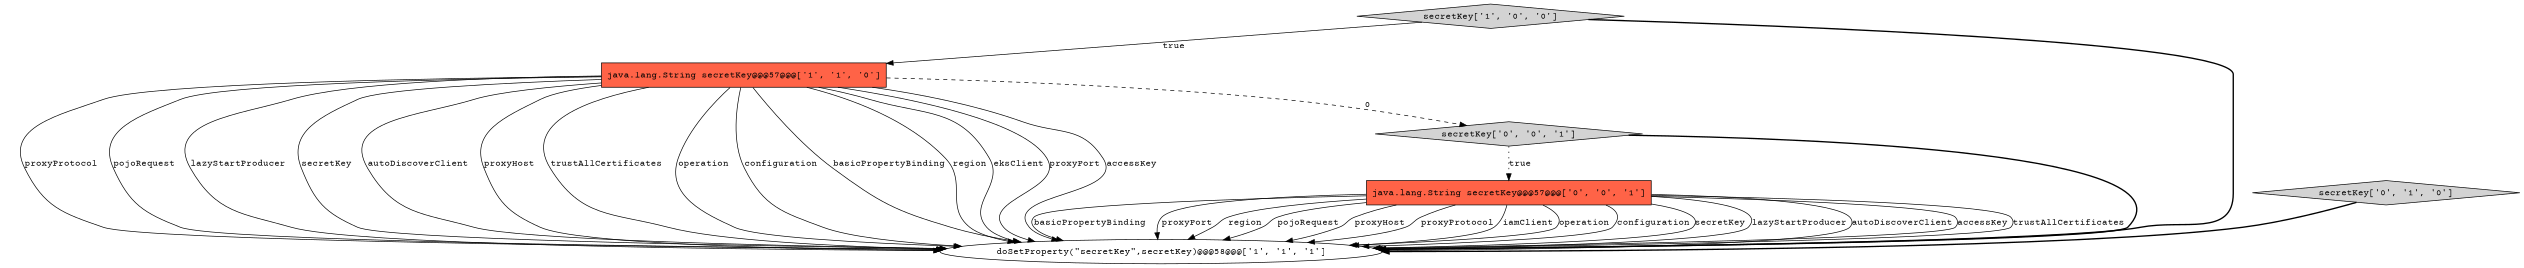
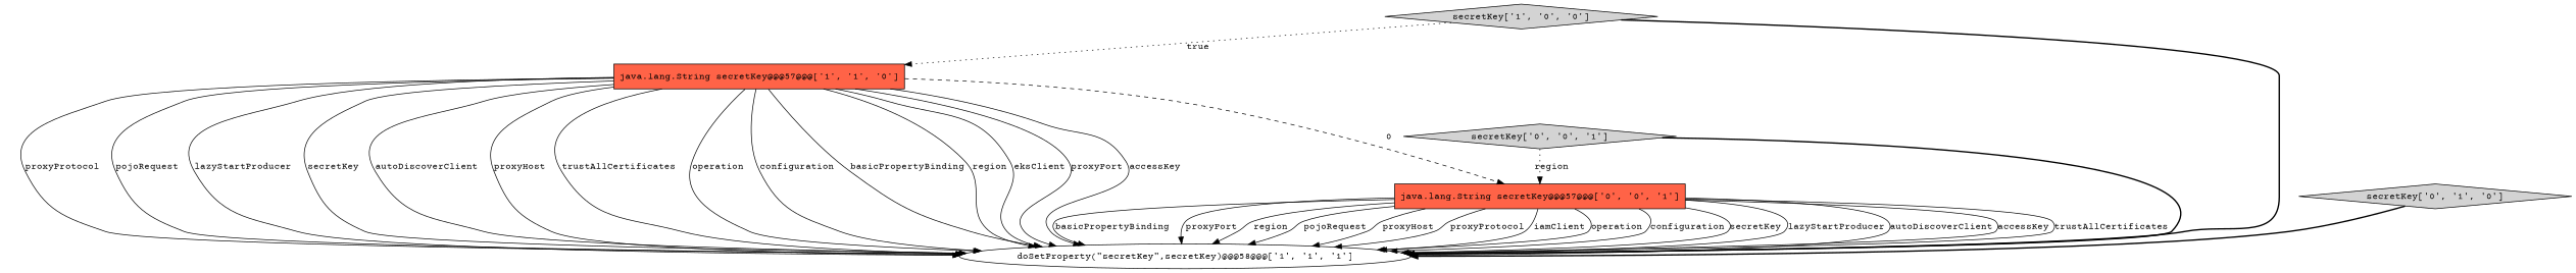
  digraph {
    fontname="Courier Prime"
    node [fillcolor=lightgray fontname="Courier Prime" shape=diamond style=filled]
    edge [fontname="Courier Prime" style=solid]
    n1 [fillcolor=tomato label="java.lang.String secretKey@@@57@@@['1', '1', '0']" shape=box]
    n2 [fillcolor=white label="doSetProperty(\"secretKey\",secretKey)@@@58@@@['1', '1', '1']" shape=ellipse]
    n3 [fillcolor=tomato label="java.lang.String secretKey@@@57@@@['0', '0', '1']" shape=box]
    n4 [label="secretKey['1', '0', '0']"]
    n5 [label="secretKey['0', '0', '1']"]
    n6 [label="secretKey['0', '1', '0']"]
    n1 -> n2 [label=proxyProtocol]
    n1 -> n2 [label=pojoRequest]
    n1 -> n2 [label=lazyStartProducer]
    n1 -> n2 [label=secretKey]
    n1 -> n2 [label=autoDiscoverClient]
    n1 -> n2 [label=proxyHost]
    n1 -> n2 [label=trustAllCertificates]
    n1 -> n2 [label=operation]
    n1 -> n2 [label=configuration]
    n1 -> n2 [label=basicPropertyBinding]
    n1 -> n2 [label=region]
    n1 -> n2 [label=eksClient]
    n1 -> n2 [label=proxyPort]
    n1 -> n2 [label=accessKey]
-   n1 -> n5 [label=0 style=dashed]
+   n1 -> n3 [label=0 style=dashed]
    n3 -> n2 [label=basicPropertyBinding]
    n3 -> n2 [label=proxyPort]
    n3 -> n2 [label=region]
    n3 -> n2 [label=pojoRequest]
    n3 -> n2 [label=proxyHost]
    n3 -> n2 [label=proxyProtocol]
    n3 -> n2 [label=iamClient]
    n3 -> n2 [label=operation]
    n3 -> n2 [label=configuration]
    n3 -> n2 [label=secretKey]
    n3 -> n2 [label=lazyStartProducer]
    n3 -> n2 [label=autoDiscoverClient]
    n3 -> n2 [label=accessKey]
    n3 -> n2 [label=trustAllCertificates]
-   n4 -> n1 [label=true]
+   n4 -> n1 [label=true style=dotted]
    n4 -> n2 [style=bold]
    n5 -> n2 [style=bold]
-   n5 -> n3 [label=true style=dotted]
+   n5 -> n3 [label=region style=dotted]
    n6 -> n2 [style=bold]
  }
